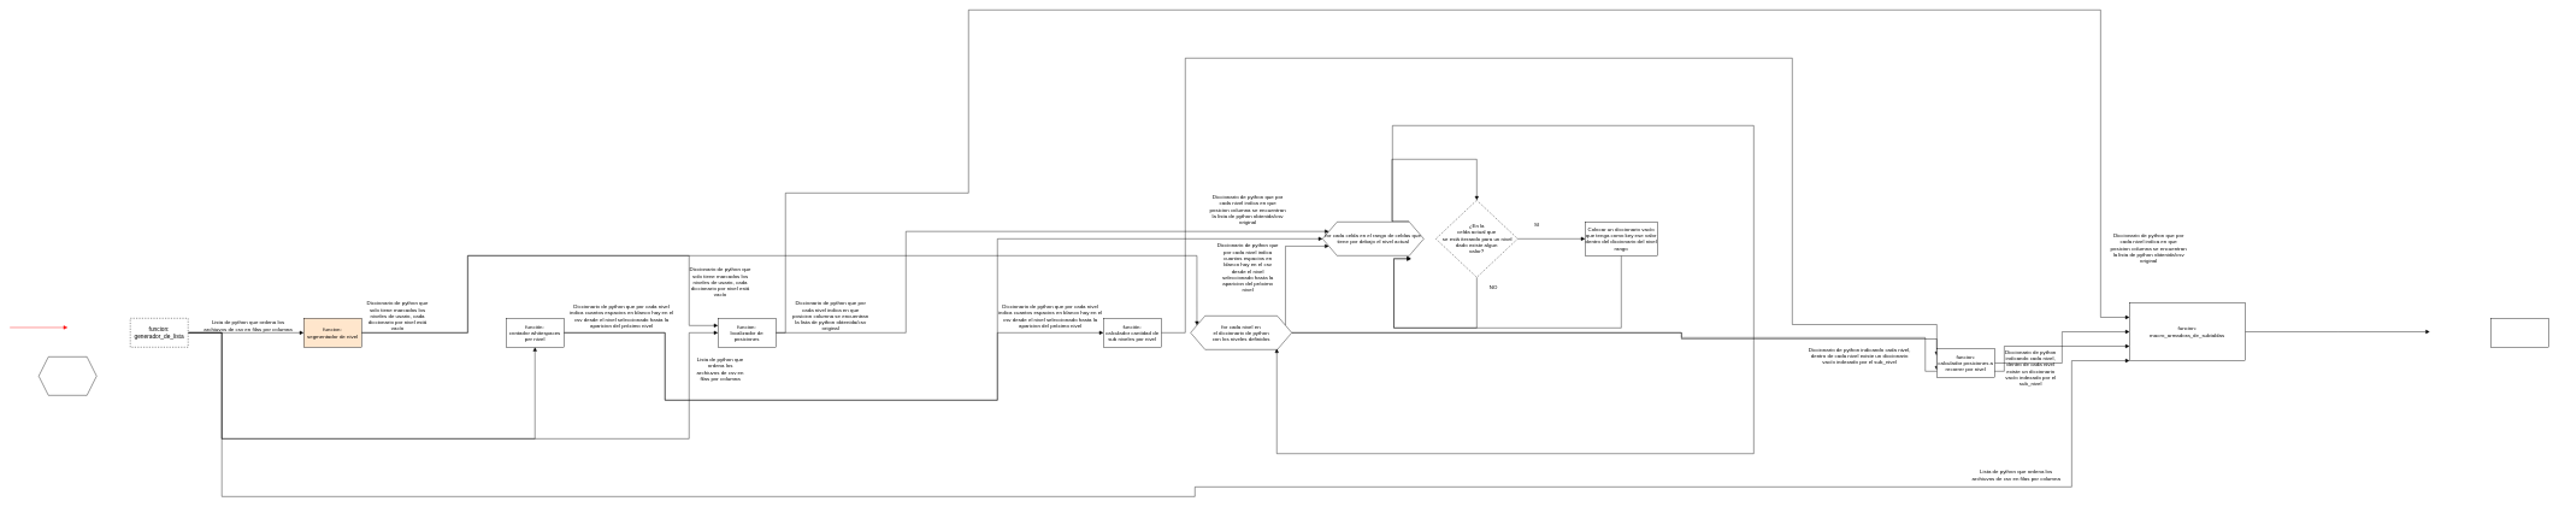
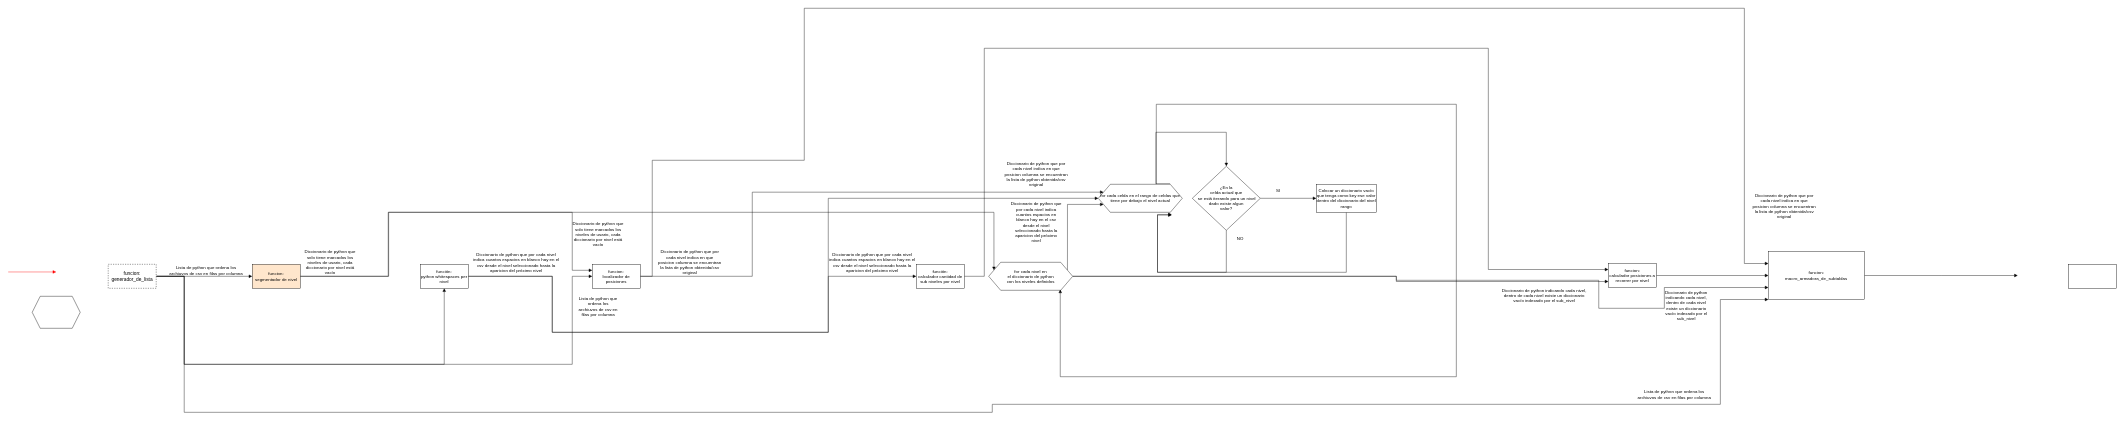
  <mxCell id="0" />
  <mxCell id="1" parent="0" />
  <mxCell id="2" style="edgeStyle=orthogonalEdgeStyle;shape=connector;rounded=0;orthogonalLoop=1;jettySize=auto;html=1;labelBackgroundColor=default;strokeColor=#FF0000;fontFamily=Helvetica;fontSize=11;fontColor=default;endArrow=block;endFill=1;" edge="1" parent="1"><mxGeometry relative="1" as="geometry"><mxPoint x="140" y="679.13" as="targetPoint" /><mxPoint x="20" y="679.13" as="sourcePoint" /></mxGeometry></mxCell>
  <mxCell id="3" style="edgeStyle=orthogonalEdgeStyle;shape=connector;rounded=0;orthogonalLoop=1;jettySize=auto;html=1;labelBackgroundColor=default;strokeColor=default;fontFamily=Helvetica;fontSize=11;fontColor=default;endArrow=block;endFill=1;" edge="1" parent="1" source="7" target="11"><mxGeometry relative="1" as="geometry"><mxPoint x="700" y="690" as="targetPoint" /></mxGeometry></mxCell>
  <mxCell id="4" style="edgeStyle=orthogonalEdgeStyle;shape=connector;rounded=0;orthogonalLoop=1;jettySize=auto;html=1;labelBackgroundColor=default;strokeColor=default;fontFamily=Helvetica;fontSize=11;fontColor=default;endArrow=block;endFill=1;" edge="1" parent="1" source="7" target="16"><mxGeometry relative="1" as="geometry"><mxPoint x="950" y="880" as="targetPoint" /><Array as="points"><mxPoint x="460" y="690" /><mxPoint x="460" y="910" /><mxPoint x="1110" y="910" /></Array></mxGeometry></mxCell>
  <mxCell id="5" style="edgeStyle=orthogonalEdgeStyle;shape=connector;rounded=0;orthogonalLoop=1;jettySize=auto;html=1;labelBackgroundColor=default;strokeColor=default;fontFamily=Helvetica;fontSize=11;fontColor=default;endArrow=block;endFill=1;entryX=0;entryY=0.5;entryDx=0;entryDy=0;" edge="1" parent="1" source="7" target="20"><mxGeometry relative="1" as="geometry"><mxPoint x="1460" y="780" as="targetPoint" /><Array as="points"><mxPoint x="460" y="690" /><mxPoint x="460" y="910" /><mxPoint x="1430" y="910" /><mxPoint x="1430" y="690" /></Array></mxGeometry></mxCell>
  <mxCell id="6" style="edgeStyle=orthogonalEdgeStyle;shape=connector;rounded=0;orthogonalLoop=1;jettySize=auto;html=1;labelBackgroundColor=default;strokeColor=default;fontFamily=Helvetica;fontSize=11;fontColor=default;endArrow=block;endFill=1;entryX=0;entryY=1;entryDx=0;entryDy=0;" edge="1" parent="1" source="7" target="47"><mxGeometry relative="1" as="geometry"><mxPoint x="2762.286" y="980" as="targetPoint" /><Array as="points"><mxPoint x="460" y="690" /><mxPoint x="460" y="1030" /><mxPoint x="2480" y="1030" /><mxPoint x="2480" y="1010" /><mxPoint x="4300" y="1010" /><mxPoint x="4300" y="748" /></Array></mxGeometry></mxCell>
  <mxCell id="7" value="funcion:&lt;br&gt;generador_de_lista" style="rounded=0;whiteSpace=wrap;html=1;dashed=1;" vertex="1" parent="1"><mxGeometry x="270" y="660" width="120" height="60" as="geometry" /></mxCell>
  <mxCell id="8" value="Lista de python que ordena los archiuvos de csv en filas por columna" style="text;html=1;strokeColor=none;fillColor=none;align=center;verticalAlign=middle;whiteSpace=wrap;rounded=0;fontSize=11;fontFamily=Helvetica;fontColor=default;" vertex="1" parent="1"><mxGeometry x="420" y="660" width="190" height="30" as="geometry" /></mxCell>
  <mxCell id="9" style="edgeStyle=orthogonalEdgeStyle;shape=connector;rounded=0;orthogonalLoop=1;jettySize=auto;html=1;labelBackgroundColor=default;strokeColor=default;fontFamily=Helvetica;fontSize=11;fontColor=default;endArrow=block;endFill=1;entryX=0;entryY=0.25;entryDx=0;entryDy=0;" edge="1" parent="1" source="11" target="20"><mxGeometry relative="1" as="geometry"><mxPoint x="1470" y="550" as="targetPoint" /><Array as="points"><mxPoint x="970" y="690" /><mxPoint x="970" y="530" /><mxPoint x="1430" y="530" /><mxPoint x="1430" y="675" /></Array></mxGeometry></mxCell>
  <mxCell id="10" style="edgeStyle=orthogonalEdgeStyle;shape=connector;rounded=0;orthogonalLoop=1;jettySize=auto;html=1;labelBackgroundColor=default;strokeColor=default;fontFamily=Helvetica;fontSize=11;fontColor=default;endArrow=block;endFill=1;entryX=0;entryY=0.25;entryDx=0;entryDy=0;" edge="1" parent="1" source="11" target="30"><mxGeometry relative="1" as="geometry"><mxPoint x="2470" y="530" as="targetPoint" /><Array as="points"><mxPoint x="971" y="690" /><mxPoint x="971" y="530" /><mxPoint x="2484" y="530" /></Array></mxGeometry></mxCell>
  <mxCell id="11" value="funcion:&lt;br&gt;segmentador de nivel" style="rounded=0;whiteSpace=wrap;html=1;fontFamily=Helvetica;fontSize=11;fontColor=default;fillColor=#ffe6cc;" vertex="1" parent="1"><mxGeometry x="630" y="660" width="120" height="60" as="geometry" /></mxCell>
  <mxCell id="12" value="Diccionario de python que solo tiene marcados los niveles de usario, cada diccionario por nivel está vacío" style="text;html=1;strokeColor=none;fillColor=none;align=center;verticalAlign=middle;whiteSpace=wrap;rounded=0;fontSize=11;fontFamily=Helvetica;fontColor=default;" vertex="1" parent="1"><mxGeometry x="750" y="640" width="150" height="30" as="geometry" /></mxCell>
  <mxCell id="13" value="" style="shape=hexagon;perimeter=hexagonPerimeter2;whiteSpace=wrap;html=1;fixedSize=1;fontFamily=Helvetica;fontSize=11;fontColor=default;" vertex="1" parent="1"><mxGeometry x="80" y="740" width="120" height="80" as="geometry" /></mxCell>
  <mxCell id="14" style="edgeStyle=orthogonalEdgeStyle;shape=connector;rounded=0;orthogonalLoop=1;jettySize=auto;html=1;labelBackgroundColor=default;strokeColor=default;fontFamily=Helvetica;fontSize=11;fontColor=default;endArrow=block;endFill=1;entryX=0;entryY=0.5;entryDx=0;entryDy=0;" edge="1" parent="1" source="16" target="24"><mxGeometry relative="1" as="geometry"><mxPoint x="1680" y="820" as="targetPoint" /><Array as="points"><mxPoint x="1380" y="690" /><mxPoint x="1380" y="830" /><mxPoint x="2070" y="830" /><mxPoint x="2070" y="690" /></Array></mxGeometry></mxCell>
  <mxCell id="15" style="edgeStyle=orthogonalEdgeStyle;shape=connector;rounded=0;orthogonalLoop=1;jettySize=auto;html=1;labelBackgroundColor=default;strokeColor=default;fontFamily=Helvetica;fontSize=11;fontColor=default;endArrow=block;endFill=1;entryX=0;entryY=0.5;entryDx=0;entryDy=0;" edge="1" parent="1" source="16" target="33"><mxGeometry relative="1" as="geometry"><mxPoint x="2070" y="860" as="targetPoint" /><Array as="points"><mxPoint x="1380" y="690" /><mxPoint x="1380" y="830" /><mxPoint x="2070" y="830" /><mxPoint x="2070" y="495" /></Array></mxGeometry></mxCell>
- <mxCell id="16" value="función:&lt;br&gt;contador whitespaces per nivel" style="rounded=0;whiteSpace=wrap;html=1;fontFamily=Helvetica;fontSize=11;fontColor=default;" vertex="1" parent="1"><mxGeometry x="1050" y="660" width="120" height="60" as="geometry" /></mxCell>
+ <mxCell id="16" value="función:&lt;br&gt;python whitespaces per nivel" style="rounded=0;whiteSpace=wrap;html=1;fontFamily=Helvetica;fontSize=11;fontColor=default;" vertex="1" parent="1"><mxGeometry x="1050" y="660" width="120" height="60" as="geometry" /></mxCell>
  <mxCell id="17" value="Diccionario de python que por cada nivel indica cuantos espacios en blanco hay en el csv desde el nivel seleccionado hasta la aparicion del próximo nivel" style="text;html=1;strokeColor=none;fillColor=none;align=center;verticalAlign=middle;whiteSpace=wrap;rounded=0;fontSize=11;fontFamily=Helvetica;fontColor=default;" vertex="1" parent="1"><mxGeometry x="1180" y="640" width="220" height="30" as="geometry" /></mxCell>
  <mxCell id="18" style="edgeStyle=orthogonalEdgeStyle;shape=connector;rounded=0;orthogonalLoop=1;jettySize=auto;html=1;labelBackgroundColor=default;strokeColor=default;fontFamily=Helvetica;fontSize=11;fontColor=default;endArrow=block;endFill=1;entryX=0;entryY=0.25;entryDx=0;entryDy=0;" edge="1" parent="1" source="20" target="33"><mxGeometry relative="1" as="geometry"><mxPoint x="2040" y="340" as="targetPoint" /><Array as="points"><mxPoint x="1880" y="690" /><mxPoint x="1880" y="480" /></Array></mxGeometry></mxCell>
  <mxCell id="19" style="edgeStyle=orthogonalEdgeStyle;shape=connector;rounded=0;orthogonalLoop=1;jettySize=auto;html=1;labelBackgroundColor=default;strokeColor=default;fontFamily=Helvetica;fontSize=11;fontColor=default;endArrow=block;endFill=1;entryX=0;entryY=0.25;entryDx=0;entryDy=0;" edge="1" parent="1" source="20" target="47"><mxGeometry relative="1" as="geometry"><mxPoint x="4010" y="360" as="targetPoint" /><Array as="points"><mxPoint x="1630" y="690" /><mxPoint x="1630" y="400" /><mxPoint x="2010" y="400" /><mxPoint x="2010" y="20" /><mxPoint x="4360" y="20" /><mxPoint x="4360" y="658" /></Array></mxGeometry></mxCell>
- <mxCell id="20" value="funcion:&lt;br&gt;localizador de posiciones" style="rounded=0;whiteSpace=wrap;html=1;fontFamily=Helvetica;fontSize=11;fontColor=default;" vertex="1" parent="1"><mxGeometry x="1490" y="660" width="120" height="60" as="geometry" /></mxCell>
+ <mxCell id="20" value="funcion:&lt;br&gt;localizador de posiciones" style="rounded=0;whiteSpace=wrap;html=1;fontFamily=Helvetica;fontSize=11;fontColor=default;" vertex="1" parent="1"><mxGeometry x="1480" y="660" width="120" height="60" as="geometry" /></mxCell>
  <mxCell id="21" value="Diccionario de python que solo tiene marcados los niveles de usario, cada diccionario por nivel está vacío" style="text;html=1;strokeColor=none;fillColor=none;align=center;verticalAlign=middle;whiteSpace=wrap;rounded=0;fontSize=11;fontFamily=Helvetica;fontColor=default;" vertex="1" parent="1"><mxGeometry x="1420" y="570" width="150" height="30" as="geometry" /></mxCell>
  <mxCell id="22" value="Lista de python que ordena los archiuvos de csv en filas por columna" style="text;html=1;strokeColor=none;fillColor=none;align=center;verticalAlign=middle;whiteSpace=wrap;rounded=0;fontSize=11;fontFamily=Helvetica;fontColor=default;" vertex="1" parent="1"><mxGeometry x="1445" y="750" width="100" height="30" as="geometry" /></mxCell>
  <mxCell id="23" style="edgeStyle=orthogonalEdgeStyle;shape=connector;rounded=0;orthogonalLoop=1;jettySize=auto;html=1;labelBackgroundColor=default;strokeColor=default;fontFamily=Helvetica;fontSize=11;fontColor=default;endArrow=block;endFill=1;entryX=0;entryY=0.25;entryDx=0;entryDy=0;" edge="1" parent="1" source="24" target="43"><mxGeometry relative="1" as="geometry"><mxPoint x="3820" y="640" as="targetPoint" /><Array as="points"><mxPoint x="2460" y="690" /><mxPoint x="2460" y="120" /><mxPoint x="3720" y="120" /><mxPoint x="3720" y="673" /></Array></mxGeometry></mxCell>
  <mxCell id="24" value="función:&lt;br&gt;calculador cantidad de sub niveles por nivel" style="rounded=0;whiteSpace=wrap;html=1;fontFamily=Helvetica;fontSize=11;fontColor=default;" vertex="1" parent="1"><mxGeometry x="2290" y="660" width="120" height="60" as="geometry" /></mxCell>
  <mxCell id="25" value="Diccionario de python que por cada nivel indica cuantos espacios en blanco hay en el csv desde el nivel seleccionado hasta la aparicion del próximo nivel" style="text;html=1;strokeColor=none;fillColor=none;align=center;verticalAlign=middle;whiteSpace=wrap;rounded=0;fontSize=11;fontFamily=Helvetica;fontColor=default;" vertex="1" parent="1"><mxGeometry x="2070" y="640" width="220" height="30" as="geometry" /></mxCell>
  <mxCell id="26" value="Diccionario de python que por cada nivel indica en que posicion columna se encuentran la lista de python obtenida/csv original" style="text;html=1;strokeColor=none;fillColor=none;align=center;verticalAlign=middle;whiteSpace=wrap;rounded=0;fontSize=11;fontFamily=Helvetica;fontColor=default;" vertex="1" parent="1"><mxGeometry x="1644" y="640" width="160" height="30" as="geometry" /></mxCell>
  <mxCell id="27" style="edgeStyle=orthogonalEdgeStyle;shape=connector;rounded=0;orthogonalLoop=1;jettySize=auto;html=1;exitX=1;exitY=0.25;exitDx=0;exitDy=0;labelBackgroundColor=default;strokeColor=default;fontFamily=Helvetica;fontSize=11;fontColor=default;endArrow=block;endFill=1;entryX=0;entryY=0.75;entryDx=0;entryDy=0;" edge="1" parent="1" source="30" target="33"><mxGeometry relative="1" as="geometry"><mxPoint x="2668" y="530" as="targetPoint" /><Array as="points"><mxPoint x="2668" y="510" /></Array></mxGeometry></mxCell>
  <mxCell id="28" style="edgeStyle=orthogonalEdgeStyle;shape=connector;rounded=0;orthogonalLoop=1;jettySize=auto;html=1;labelBackgroundColor=default;strokeColor=default;fontFamily=Helvetica;fontSize=11;fontColor=default;endArrow=block;endFill=1;entryX=0;entryY=0.75;entryDx=0;entryDy=0;" edge="1" parent="1" source="30" target="43"><mxGeometry relative="1" as="geometry"><mxPoint x="3880" y="700" as="targetPoint" /><Array as="points"><mxPoint x="3490" y="690" /><mxPoint x="3490" y="703" /></Array></mxGeometry></mxCell>
  <mxCell id="29" style="edgeStyle=orthogonalEdgeStyle;shape=connector;rounded=0;orthogonalLoop=1;jettySize=auto;html=1;labelBackgroundColor=default;strokeColor=default;fontFamily=Helvetica;fontSize=11;fontColor=default;endArrow=block;endFill=1;entryX=0;entryY=0.75;entryDx=0;entryDy=0;" edge="1" parent="1" source="30" target="47"><mxGeometry relative="1" as="geometry"><mxPoint x="4380.97" y="720" as="targetPoint" /><Array as="points"><mxPoint x="3490" y="690" /><mxPoint x="3490" y="700" /><mxPoint x="3996" y="700" /><mxPoint x="3996" y="770" /><mxPoint x="4160" y="770" /><mxPoint x="4160" y="718" /></Array></mxGeometry></mxCell>
  <mxCell id="30" value="for cada nivel en &lt;br&gt;el diccionario de python &lt;br&gt;con los niveles definidos" style="shape=hexagon;perimeter=hexagonPerimeter2;whiteSpace=wrap;html=1;fixedSize=1;fontFamily=Helvetica;fontSize=11;fontColor=default;size=30;" vertex="1" parent="1"><mxGeometry x="2471" y="655" width="210" height="70" as="geometry" /></mxCell>
  <mxCell id="31" style="edgeStyle=orthogonalEdgeStyle;shape=connector;rounded=0;orthogonalLoop=1;jettySize=auto;html=1;labelBackgroundColor=default;strokeColor=default;fontFamily=Helvetica;fontSize=11;fontColor=default;endArrow=block;endFill=1;exitX=0.854;exitY=-0.019;exitDx=0;exitDy=0;exitPerimeter=0;entryX=0.5;entryY=0;entryDx=0;entryDy=0;" edge="1" parent="1" source="33" target="36"><mxGeometry relative="1" as="geometry"><mxPoint x="2990" y="340" as="targetPoint" /><Array as="points"><mxPoint x="2889" y="330" /><mxPoint x="3065" y="330" /></Array></mxGeometry></mxCell>
  <mxCell id="32" style="edgeStyle=orthogonalEdgeStyle;shape=connector;rounded=0;orthogonalLoop=1;jettySize=auto;html=1;labelBackgroundColor=default;strokeColor=default;fontFamily=Helvetica;fontSize=11;fontColor=default;endArrow=block;endFill=1;entryX=0.852;entryY=0.973;entryDx=0;entryDy=0;entryPerimeter=0;" edge="1" parent="1" source="33" target="30"><mxGeometry relative="1" as="geometry"><mxPoint x="3580" y="941.333" as="targetPoint" /><Array as="points"><mxPoint x="2890" y="260" /><mxPoint x="3640" y="260" /><mxPoint x="3640" y="941" /><mxPoint x="2650" y="941" /></Array></mxGeometry></mxCell>
  <mxCell id="33" value="for cada celda en el rango de celdas que tiene por debajo el nivel actual" style="shape=hexagon;perimeter=hexagonPerimeter2;whiteSpace=wrap;html=1;fixedSize=1;fontFamily=Helvetica;fontSize=11;fontColor=default;size=30;" vertex="1" parent="1"><mxGeometry x="2745" y="460" width="210" height="70" as="geometry" /></mxCell>
  <mxCell id="34" style="edgeStyle=orthogonalEdgeStyle;shape=connector;rounded=0;orthogonalLoop=1;jettySize=auto;html=1;labelBackgroundColor=default;strokeColor=default;fontFamily=Helvetica;fontSize=11;fontColor=default;endArrow=block;endFill=1;" edge="1" parent="1" source="36" target="38"><mxGeometry relative="1" as="geometry"><mxPoint x="3270" y="495" as="targetPoint" /></mxGeometry></mxCell>
  <mxCell id="35" style="edgeStyle=orthogonalEdgeStyle;shape=connector;rounded=0;orthogonalLoop=1;jettySize=auto;html=1;labelBackgroundColor=default;strokeColor=default;fontFamily=Helvetica;fontSize=11;fontColor=default;endArrow=block;endFill=1;entryX=0.874;entryY=1.077;entryDx=0;entryDy=0;entryPerimeter=0;" edge="1" parent="1" source="36" target="33"><mxGeometry relative="1" as="geometry"><mxPoint x="3040" y="740" as="targetPoint" /><Array as="points"><mxPoint x="3065" y="680" /><mxPoint x="2893" y="680" /></Array></mxGeometry></mxCell>
- <mxCell id="36" value="¿En la &lt;br&gt;celda actual que&lt;br&gt;&amp;nbsp;se está iterando para un nivel dado existe algun &lt;br&gt;valor?" style="rhombus;whiteSpace=wrap;html=1;fontFamily=Helvetica;fontSize=11;fontColor=default;dashed=1;" vertex="1" parent="1"><mxGeometry x="2980" y="415" width="170" height="160" as="geometry" /></mxCell>
+ <mxCell id="36" value="¿En la &lt;br&gt;celda actual que&lt;br&gt;&amp;nbsp;se está iterando para un nivel dado existe algun &lt;br&gt;valor?" style="rhombus;whiteSpace=wrap;html=1;fontFamily=Helvetica;fontSize=11;fontColor=default;" vertex="1" parent="1"><mxGeometry x="2980" y="415" width="170" height="160" as="geometry" /></mxCell>
  <mxCell id="37" style="edgeStyle=orthogonalEdgeStyle;shape=connector;rounded=0;orthogonalLoop=1;jettySize=auto;html=1;labelBackgroundColor=default;strokeColor=default;fontFamily=Helvetica;fontSize=11;fontColor=default;endArrow=block;endFill=1;entryX=0.874;entryY=1.1;entryDx=0;entryDy=0;entryPerimeter=0;" edge="1" parent="1" source="38" target="33"><mxGeometry relative="1" as="geometry"><mxPoint x="3310" y="750" as="targetPoint" /><Array as="points"><mxPoint x="3365" y="680" /><mxPoint x="2893" y="680" /></Array></mxGeometry></mxCell>
  <mxCell id="38" value="Colocar un diccionario vacío que tenga como key ese valor dentro del diccionario del nivel rango" style="rounded=0;whiteSpace=wrap;html=1;fontFamily=Helvetica;fontSize=11;fontColor=default;" vertex="1" parent="1"><mxGeometry x="3290" y="460" width="150" height="70" as="geometry" /></mxCell>
- <mxCell id="39" value="SI" style="text;html=1;strokeColor=none;fillColor=none;align=center;verticalAlign=middle;whiteSpace=wrap;rounded=0;fontSize=11;fontFamily=Helvetica;fontColor=default;" vertex="1" parent="1"><mxGeometry x="3160" y="450" width="60" height="30" as="geometry" /></mxCell>
+ <mxCell id="39" value="SI" style="text;html=1;strokeColor=none;fillColor=none;align=center;verticalAlign=middle;whiteSpace=wrap;rounded=0;fontSize=11;fontFamily=Helvetica;fontColor=default;" vertex="1" parent="1"><mxGeometry x="3165" y="460" width="60" height="30" as="geometry" /></mxCell>
  <mxCell id="40" value="NO" style="text;html=1;strokeColor=none;fillColor=none;align=center;verticalAlign=middle;whiteSpace=wrap;rounded=0;fontSize=11;fontFamily=Helvetica;fontColor=default;" vertex="1" parent="1"><mxGeometry x="3070" y="580" width="60" height="30" as="geometry" /></mxCell>
  <mxCell id="41" value="Diccionario de python indicando cada nivel, dentro de cada nivel existe un diccionario vacío indexado por el sub_nivel" style="text;html=1;strokeColor=none;fillColor=none;align=center;verticalAlign=middle;whiteSpace=wrap;rounded=0;fontSize=11;fontFamily=Helvetica;fontColor=default;" vertex="1" parent="1"><mxGeometry x="3750" y="723" width="220" height="30" as="geometry" /></mxCell>
  <mxCell id="42" style="edgeStyle=orthogonalEdgeStyle;shape=connector;rounded=0;orthogonalLoop=1;jettySize=auto;html=1;entryX=0;entryY=0.5;entryDx=0;entryDy=0;labelBackgroundColor=default;strokeColor=default;fontFamily=Helvetica;fontSize=11;fontColor=default;endArrow=block;endFill=1;" edge="1" parent="1" source="43" target="47"><mxGeometry relative="1" as="geometry" /></mxCell>
- <mxCell id="43" value="funcion:&lt;br&gt;calculador posiciones a recorrer por nivel" style="rounded=0;whiteSpace=wrap;html=1;fontFamily=Helvetica;fontSize=11;fontColor=default;" vertex="1" parent="1"><mxGeometry x="4020" y="723" width="120" height="60" as="geometry" /></mxCell>
+ <mxCell id="43" value="funcion:&lt;br&gt;calculador posiciones a recorrer por nivel" style="rounded=0;whiteSpace=wrap;html=1;fontFamily=Helvetica;fontSize=11;fontColor=default;" vertex="1" parent="1"><mxGeometry x="4020" y="658" width="120" height="60" as="geometry" /></mxCell>
  <mxCell id="44" value="Diccionario de python que por cada nivel indica en que posicion columna se encuentran la lista de python obtenida/csv original" style="text;html=1;strokeColor=none;fillColor=none;align=center;verticalAlign=middle;whiteSpace=wrap;rounded=0;fontSize=11;fontFamily=Helvetica;fontColor=default;" vertex="1" parent="1"><mxGeometry x="2510" width="160" height="30" as="geometry" y="420" /></mxCell>
  <mxCell id="45" value="Diccionario de python que por cada nivel indica cuantos espacios en blanco hay en el csv desde el nivel seleccionado hasta la aparicion del próximo nivel" style="text;html=1;strokeColor=none;fillColor=none;align=center;verticalAlign=middle;whiteSpace=wrap;rounded=0;fontSize=11;fontFamily=Helvetica;fontColor=default;" vertex="1" parent="1"><mxGeometry x="2525" y="540" width="130" height="30" as="geometry" /></mxCell>
  <mxCell id="46" style="edgeStyle=orthogonalEdgeStyle;shape=connector;rounded=0;orthogonalLoop=1;jettySize=auto;html=1;labelBackgroundColor=default;strokeColor=default;fontFamily=Helvetica;fontSize=11;fontColor=default;endArrow=block;endFill=1;" edge="1" parent="1" source="47"><mxGeometry relative="1" as="geometry"><mxPoint x="5043.333" y="688" as="targetPoint" /></mxGeometry></mxCell>
  <mxCell id="47" value="funcion:&lt;br&gt;macro_armadora_de_subtablas" style="rounded=0;whiteSpace=wrap;html=1;fontFamily=Helvetica;fontSize=11;fontColor=default;" vertex="1" parent="1"><mxGeometry x="4420" y="628" width="240" height="120" as="geometry" /></mxCell>
  <mxCell id="48" value="Lista de python que ordena los archiuvos de csv en filas por columna" style="text;html=1;strokeColor=none;fillColor=none;align=center;verticalAlign=middle;whiteSpace=wrap;rounded=0;fontSize=11;fontFamily=Helvetica;fontColor=default;" vertex="1" parent="1"><mxGeometry x="4090" y="970" width="190" height="30" as="geometry" /></mxCell>
  <mxCell id="49" value="Diccionario de python que por cada nivel indica en que posicion columna se encuentran la lista de python obtenida/csv original" style="text;html=1;strokeColor=none;fillColor=none;align=center;verticalAlign=middle;whiteSpace=wrap;rounded=0;fontSize=11;fontFamily=Helvetica;fontColor=default;" vertex="1" parent="1"><mxGeometry x="4380" y="500" width="160" height="30" as="geometry" /></mxCell>
  <mxCell id="50" value="Diccionario de python indicando cada nivel, dentro de cada nivel existe un diccionario vacío indexado por el sub_nivel" style="text;html=1;strokeColor=none;fillColor=none;align=center;verticalAlign=middle;whiteSpace=wrap;rounded=0;fontSize=11;fontFamily=Helvetica;fontColor=default;" vertex="1" parent="1"><mxGeometry x="4150" y="748" width="130" height="30" as="geometry" /></mxCell>
  <mxCell id="51" value="" style="rounded=0;whiteSpace=wrap;html=1;fontFamily=Helvetica;fontSize=11;fontColor=default;" vertex="1" parent="1"><mxGeometry x="5170" y="660" width="120" height="60" as="geometry" /></mxCell>
